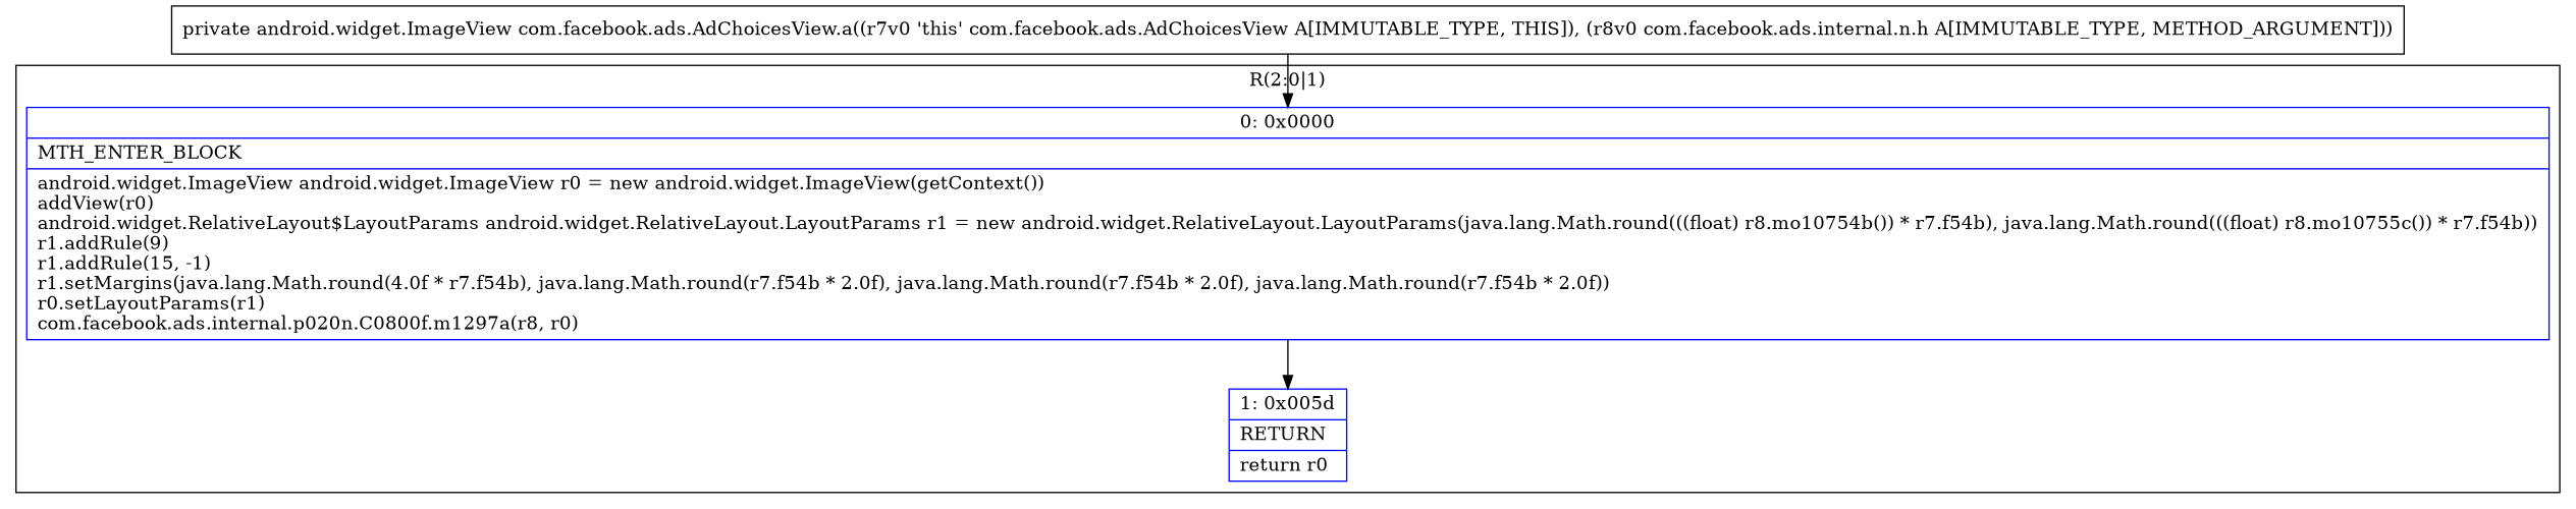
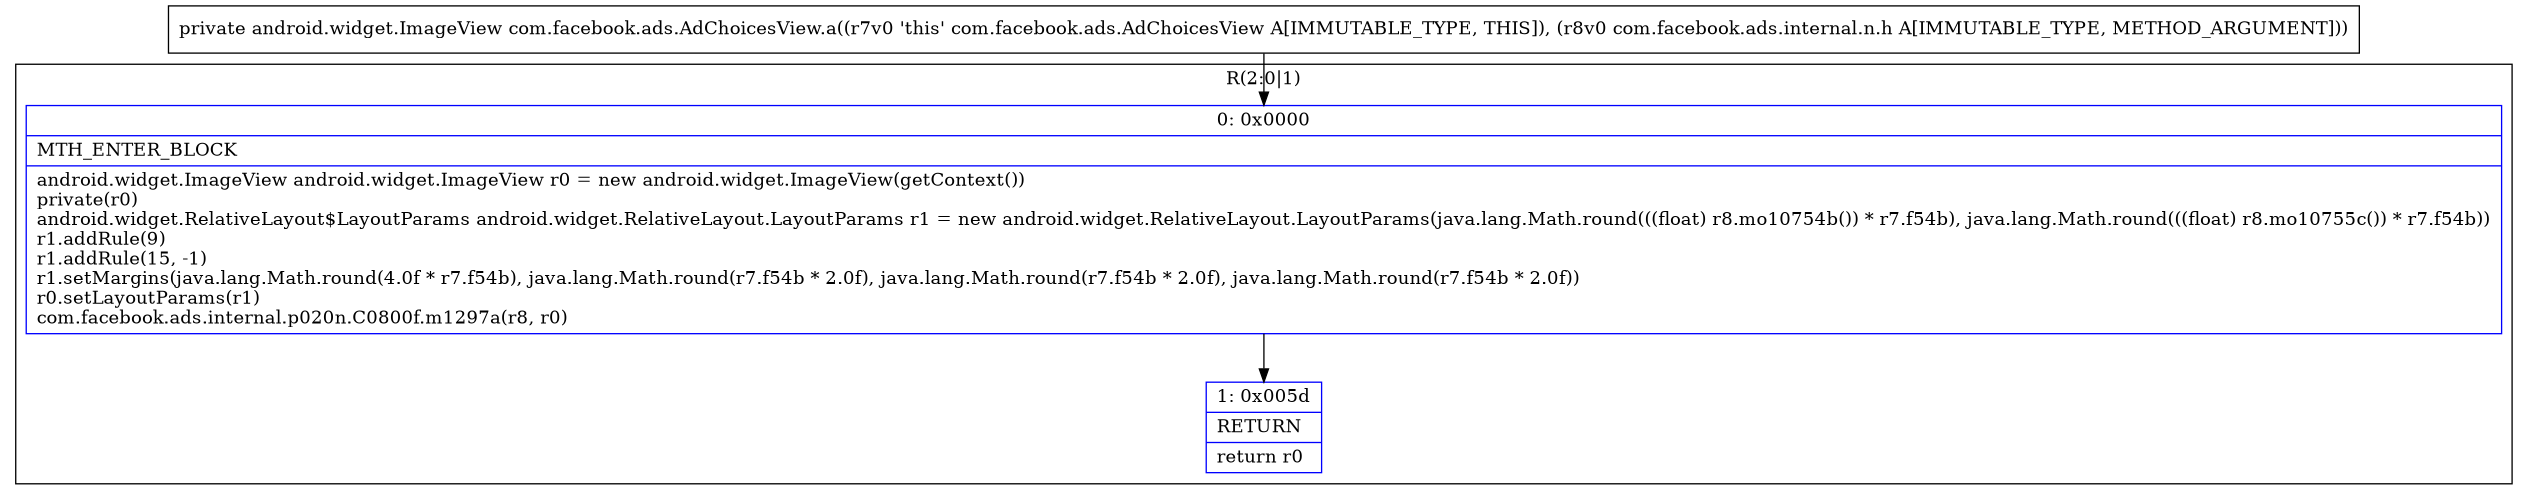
  digraph {
    node [color=blue shape=record]
-   n1 [label="{0\:\ 0x0000|MTH_ENTER_BLOCK\l|android.widget.ImageView android.widget.ImageView r0 = new android.widget.ImageView(getContext())\laddView(r0)\landroid.widget.RelativeLayout$LayoutParams android.widget.RelativeLayout.LayoutParams r1 = new android.widget.RelativeLayout.LayoutParams(java.lang.Math.round(((float) r8.mo10754b()) * r7.f54b), java.lang.Math.round(((float) r8.mo10755c()) * r7.f54b))\lr1.addRule(9)\lr1.addRule(15, \-1)\lr1.setMargins(java.lang.Math.round(4.0f * r7.f54b), java.lang.Math.round(r7.f54b * 2.0f), java.lang.Math.round(r7.f54b * 2.0f), java.lang.Math.round(r7.f54b * 2.0f))\lr0.setLayoutParams(r1)\lcom.facebook.ads.internal.p020n.C0800f.m1297a(r8, r0)\l}"]
+   n1 [label="{0\:\ 0x0000|MTH_ENTER_BLOCK\l|android.widget.ImageView android.widget.ImageView r0 = new android.widget.ImageView(getContext())\lprivate(r0)\landroid.widget.RelativeLayout$LayoutParams android.widget.RelativeLayout.LayoutParams r1 = new android.widget.RelativeLayout.LayoutParams(java.lang.Math.round(((float) r8.mo10754b()) * r7.f54b), java.lang.Math.round(((float) r8.mo10755c()) * r7.f54b))\lr1.addRule(9)\lr1.addRule(15, \-1)\lr1.setMargins(java.lang.Math.round(4.0f * r7.f54b), java.lang.Math.round(r7.f54b * 2.0f), java.lang.Math.round(r7.f54b * 2.0f), java.lang.Math.round(r7.f54b * 2.0f))\lr0.setLayoutParams(r1)\lcom.facebook.ads.internal.p020n.C0800f.m1297a(r8, r0)\l}"]
    n2 [label="{1\:\ 0x005d|RETURN\l|return r0\l}"]
    n3 [label="{private android.widget.ImageView com.facebook.ads.AdChoicesView.a((r7v0 'this' com.facebook.ads.AdChoicesView A[IMMUTABLE_TYPE, THIS]), (r8v0 com.facebook.ads.internal.n.h A[IMMUTABLE_TYPE, METHOD_ARGUMENT])) }" color=""]
    subgraph cluster_1 {
      label="R(2:0|1)"
      n1
      n2
    }
    n1 -> n2
    n3 -> n1
  }
